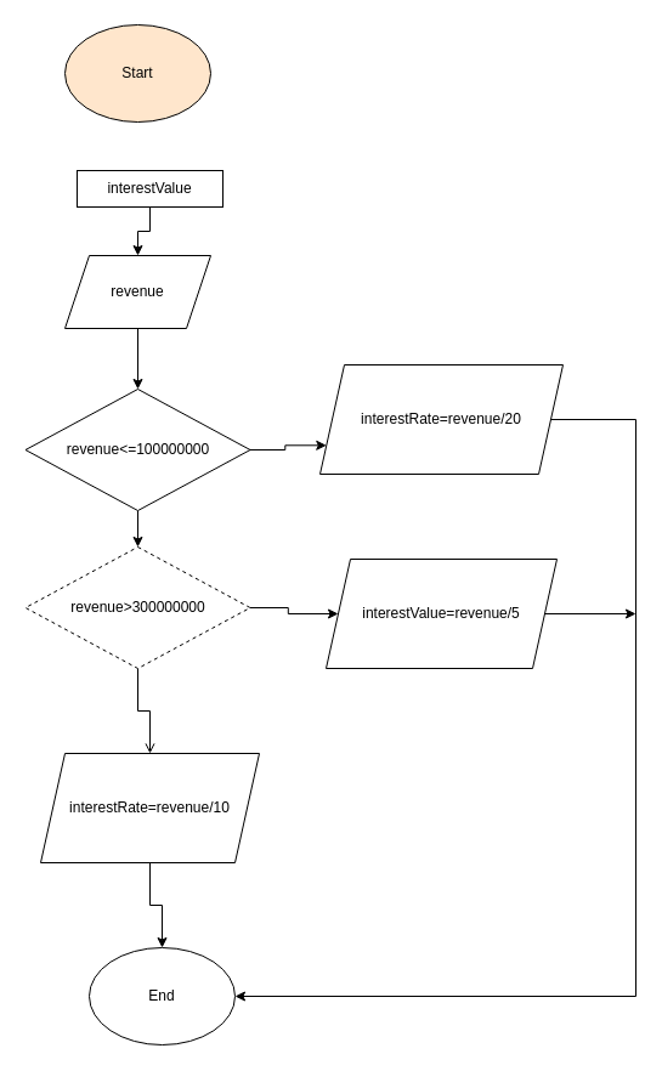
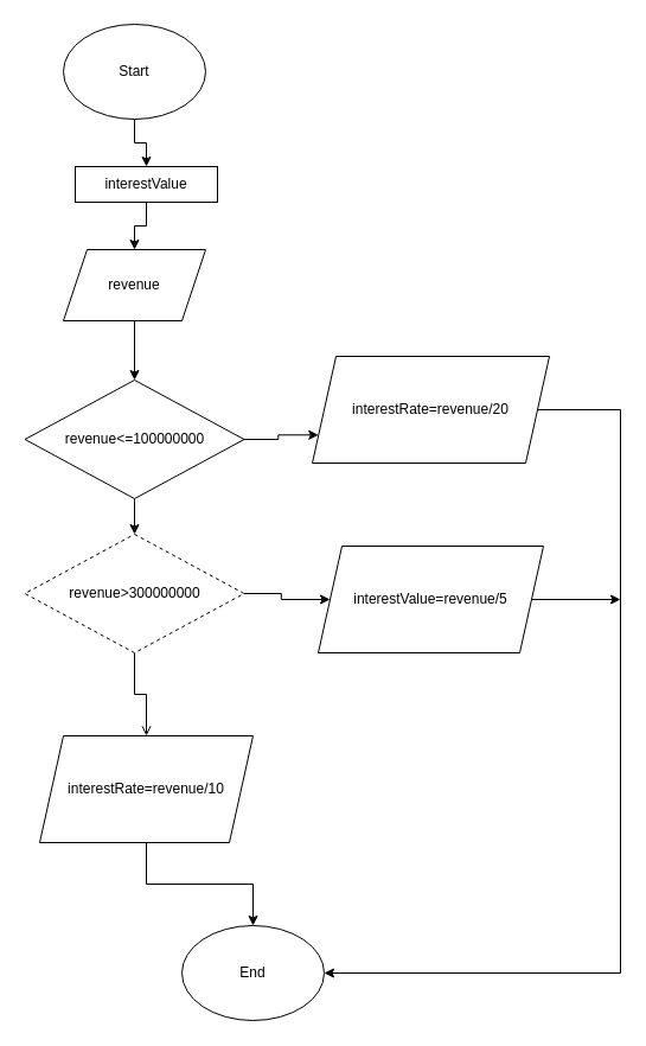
  <mxCell id="0" />
  <mxCell id="1" parent="0" />
- <mxCell id="3" value="Start" style="ellipse;whiteSpace=wrap;html=1;fillColor=#ffe6cc;" parent="1" vertex="1"><mxGeometry x="53" y="20" width="120" height="80" as="geometry" /></mxCell>
+ <mxCell id="2" style="edgeStyle=orthogonalEdgeStyle;rounded=0;orthogonalLoop=1;jettySize=auto;html=1;" parent="1" source="3" target="13" edge="1"><mxGeometry relative="1" as="geometry" /></mxCell>
+ <mxCell id="3" value="Start" style="ellipse;whiteSpace=wrap;html=1;" parent="1" vertex="1"><mxGeometry x="53" y="20" width="120" height="80" as="geometry" /></mxCell>
  <mxCell id="4" style="edgeStyle=orthogonalEdgeStyle;rounded=0;orthogonalLoop=1;jettySize=auto;html=1;" parent="1" source="5" target="8" edge="1"><mxGeometry relative="1" as="geometry" /></mxCell>
  <mxCell id="5" value="revenue" style="shape=parallelogram;perimeter=parallelogramPerimeter;whiteSpace=wrap;html=1;fixedSize=1;" parent="1" vertex="1"><mxGeometry x="53" y="210" width="120" height="60" as="geometry" /></mxCell>
  <mxCell id="6" style="edgeStyle=orthogonalEdgeStyle;rounded=0;orthogonalLoop=1;jettySize=auto;html=1;" parent="1" source="8" target="11" edge="1"><mxGeometry relative="1" as="geometry" /></mxCell>
  <mxCell id="7" style="edgeStyle=orthogonalEdgeStyle;rounded=0;orthogonalLoop=1;jettySize=auto;html=1;entryX=0;entryY=0.75;entryDx=0;entryDy=0;" parent="1" source="8" target="15" edge="1"><mxGeometry relative="1" as="geometry" /></mxCell>
  <mxCell id="8" value="revenue&amp;lt;=100000000" style="rhombus;whiteSpace=wrap;html=1;" parent="1" vertex="1"><mxGeometry x="20.5" y="320" width="185" height="100" as="geometry" /></mxCell>
  <mxCell id="9" style="edgeStyle=orthogonalEdgeStyle;rounded=0;orthogonalLoop=1;jettySize=auto;html=1;endArrow=open;" parent="1" source="11" target="19" edge="1"><mxGeometry relative="1" as="geometry" /></mxCell>
  <mxCell id="10" style="edgeStyle=orthogonalEdgeStyle;rounded=0;orthogonalLoop=1;jettySize=auto;html=1;" parent="1" source="11" target="17" edge="1"><mxGeometry relative="1" as="geometry" /></mxCell>
  <mxCell id="11" value="revenue&amp;gt;300000000" style="rhombus;whiteSpace=wrap;html=1;dashed=1;" parent="1" vertex="1"><mxGeometry x="20.5" y="450" width="185" height="100" as="geometry" /></mxCell>
  <mxCell id="12" style="edgeStyle=orthogonalEdgeStyle;rounded=0;orthogonalLoop=1;jettySize=auto;html=1;" parent="1" source="13" target="5" edge="1"><mxGeometry relative="1" as="geometry" /></mxCell>
  <mxCell id="13" value="interestValue" style="rounded=0;whiteSpace=wrap;html=1;" parent="1" vertex="1"><mxGeometry x="63" y="140" width="120" height="30" as="geometry" /></mxCell>
  <mxCell id="14" style="edgeStyle=orthogonalEdgeStyle;rounded=0;orthogonalLoop=1;jettySize=auto;html=1;entryX=1;entryY=0.5;entryDx=0;entryDy=0;" parent="1" source="15" target="20" edge="1"><mxGeometry relative="1" as="geometry"><mxPoint x="203" y="822" as="targetPoint" /><Array as="points"><mxPoint x="523" y="345" /><mxPoint x="523" y="820" /></Array></mxGeometry></mxCell>
  <mxCell id="15" value="interestRate=revenue/20" style="shape=parallelogram;perimeter=parallelogramPerimeter;whiteSpace=wrap;html=1;fixedSize=1;" parent="1" vertex="1"><mxGeometry x="263" y="300" width="200" height="90" as="geometry" /></mxCell>
  <mxCell id="16" style="edgeStyle=orthogonalEdgeStyle;rounded=0;orthogonalLoop=1;jettySize=auto;html=1;" parent="1" source="17" edge="1"><mxGeometry relative="1" as="geometry"><mxPoint x="523" y="505" as="targetPoint" /></mxGeometry></mxCell>
  <mxCell id="17" value="interestValue=revenue/5" style="shape=parallelogram;perimeter=parallelogramPerimeter;whiteSpace=wrap;html=1;fixedSize=1;" parent="1" vertex="1"><mxGeometry x="268" y="460" width="190" height="90" as="geometry" /></mxCell>
  <mxCell id="18" style="edgeStyle=orthogonalEdgeStyle;rounded=0;orthogonalLoop=1;jettySize=auto;html=1;" parent="1" source="19" target="20" edge="1"><mxGeometry relative="1" as="geometry" /></mxCell>
  <mxCell id="19" value="interestRate=revenue/10" style="shape=parallelogram;perimeter=parallelogramPerimeter;whiteSpace=wrap;html=1;fixedSize=1;" parent="1" vertex="1"><mxGeometry x="33" y="620" width="180" height="90" as="geometry" /></mxCell>
- <mxCell id="20" value="End" style="ellipse;whiteSpace=wrap;html=1;" parent="1" vertex="1"><mxGeometry x="73" y="780" width="120" height="80" as="geometry" /></mxCell>
+ <mxCell id="20" value="End" style="ellipse;whiteSpace=wrap;html=1;" parent="1" vertex="1"><mxGeometry x="153" y="780" width="120" height="80" as="geometry" /></mxCell>
